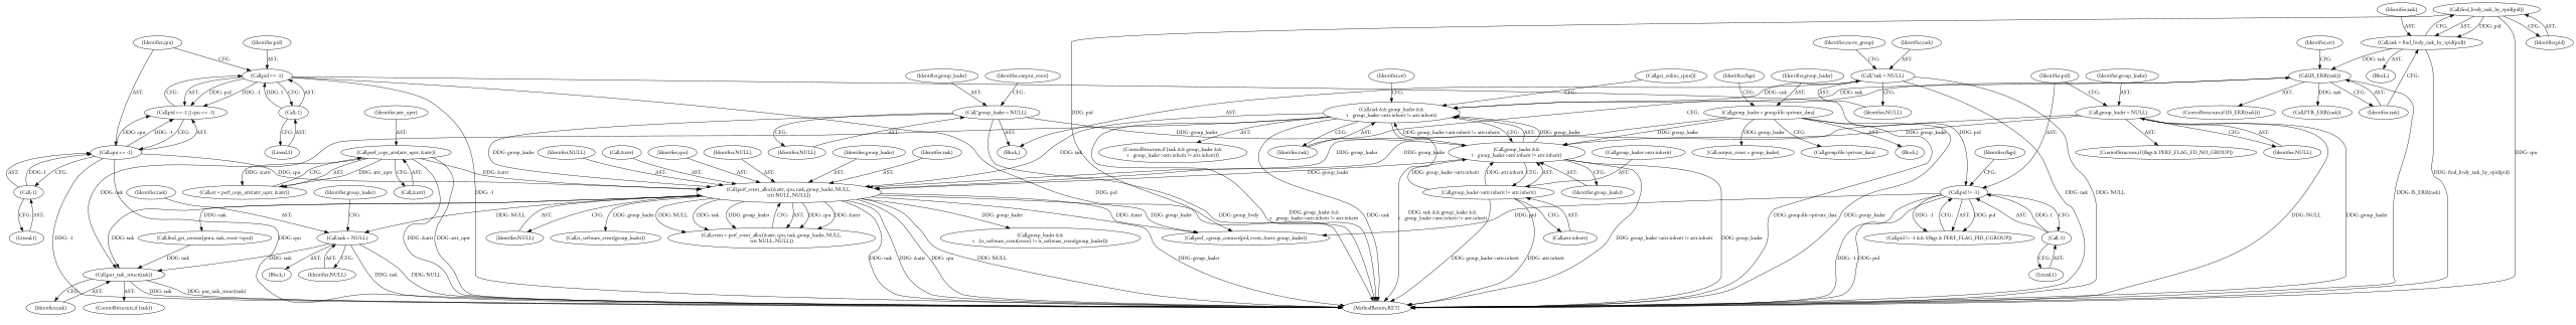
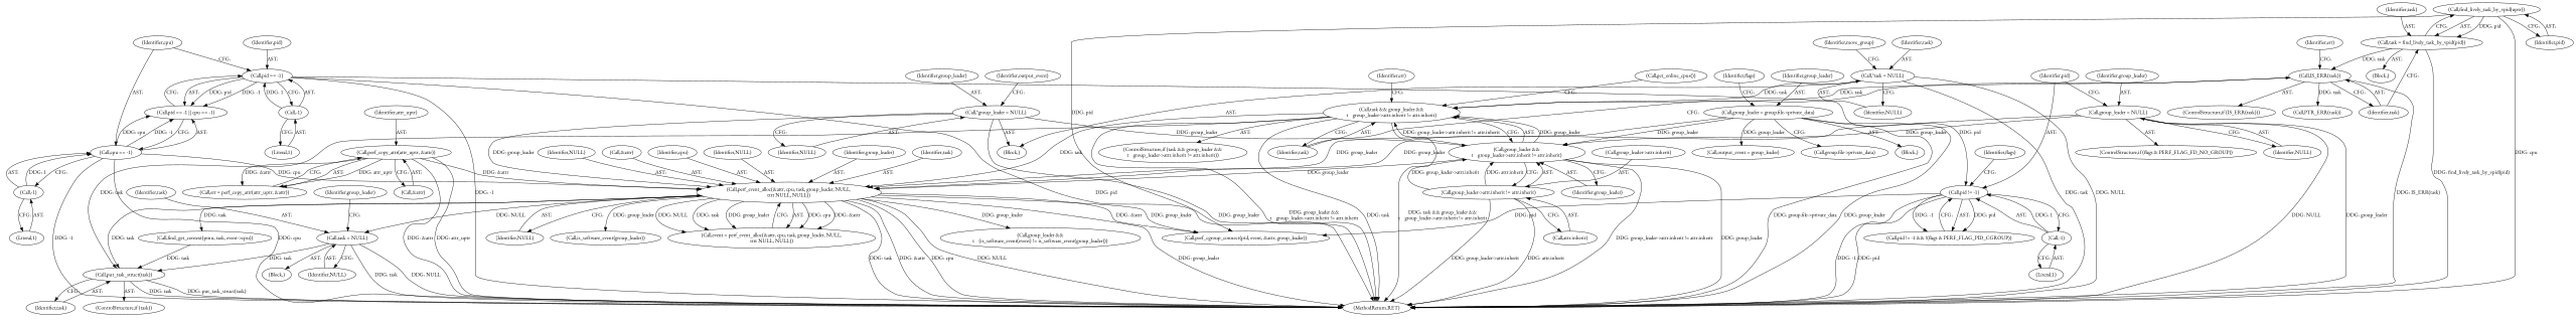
  digraph {
    fontname="EB Garamond"
    node [fontname="EB Garamond"]
    edge [fontname="EB Garamond"]
    n1 [label="(Call,task = NULL)"]
    n2 [label="(Call,put_task_struct(task))"]
    n3 [label="(Block,)"]
    n4 [label="(Identifier,NULL)"]
    n5 [label="(MethodReturn,RET)"]
    n6 [label="(ControlStructure,if (task))"]
    n7 [label="(Identifier,task)"]
    n8 [label="(Call,perf_event_alloc(&attr, cpu, task, group_leader, NULL,\n\t\t\t\t NULL, NULL))"]
    n9 [label="(Call,group_leader &&\n\t    (is_software_event(event) != is_software_event(group_leader)))"]
    n10 [label="(Call,perf_cgroup_connect(pid, event, &attr, group_leader))"]
    n11 [label="(Identifier,NULL)"]
    n12 [label="(Call,find_get_context(pmu, task, event->cpu))"]
    n13 [label="(Call,is_software_event(group_leader))"]
    n14 [label="(Call,event = perf_event_alloc(&attr, cpu, task, group_leader, NULL,\n\t\t\t\t NULL, NULL))"]
    n15 [label="(Call,perf_copy_attr(attr_uptr, &attr))"]
    n16 [label="(Call,err = perf_copy_attr(attr_uptr, &attr))"]
    n17 [label="(Call,&attr)"]
    n18 [label="(Call,cpu == -1)"]
    n19 [label="(Call,-1)"]
    n20 [label="(Call,pid == -1 || cpu == -1)"]
    n21 [label="(Literal,1)"]
    n22 [label="(Call,pid == -1)"]
    n23 [label="(Call,task && group_leader &&\n\t    group_leader->attr.inherit != attr.inherit)"]
    n24 [label="(Call,group_leader &&\n\t    group_leader->attr.inherit != attr.inherit)"]
    n25 [label="(ControlStructure,if (task && group_leader &&\n\t    group_leader->attr.inherit != attr.inherit))"]
    n26 [label="(Identifier,task)"]
    n27 [label="(Call,group_leader->attr.inherit != attr.inherit)"]
    n28 [label="(Identifier,group_leader)"]
    n29 [label="(Call,IS_ERR(task))"]
    n30 [label="(Call,*task = NULL)"]
    n31 [label="(Identifier,NULL)"]
    n32 [label="(Block,)"]
    n33 [label="(ControlStructure,if (IS_ERR(task)))"]
    n34 [label="(Call,PTR_ERR(task))"]
    n35 [label="(Identifier,task)"]
    n36 [label="(Call,task = find_lively_task_by_vpid(pid))"]
-   n37 [label="(Call,find_lively_task_by_vpid(pid))"]
+   n37 [label="(Call,find_lively_task_by_vpid(uptr))"]
    n38 [label="(Block,)"]
    n39 [label="(Identifier,pid)"]
    n40 [label="(Call,pid != -1)"]
    n41 [label="(Call,-1)"]
    n42 [label="(Call,pid != -1 && !(flags & PERF_FLAG_PID_CGROUP))"]
    n43 [label="(Literal,1)"]
    n44 [label="(Call,-1)"]
    n45 [label="(Literal,1)"]
    n46 [label="(Call,attr.inherit)"]
    n47 [label="(Call,*group_leader = NULL)"]
    n48 [label="(Identifier,NULL)"]
    n49 [label="(Call,group_leader = group.file->private_data)"]
    n50 [label="(Call,output_event = group_leader)"]
    n51 [label="(Call,group.file->private_data)"]
    n52 [label="(Block,)"]
    n53 [label="(Call,group_leader = NULL)"]
    n54 [label="(ControlStructure,if (flags & PERF_FLAG_FD_NO_GROUP))"]
    n55 [label="(Identifier,NULL)"]
    n56 [label="(Call,group_leader->attr.inherit)"]
    n57 [label="(Identifier,attr_uptr)"]
    n58 [label="(Identifier,group_leader)"]
    n59 [label="(Identifier,group_leader)"]
    n60 [label="(Identifier,NULL)"]
    n61 [label="(Identifier,group_leader)"]
    n62 [label="(Identifier,flags)"]
    n63 [label="(Identifier,group_leader)"]
    n64 [label="(Identifier,err)"]
    n65 [label="(Identifier,task)"]
    n66 [label="(Identifier,pid)"]
    n67 [label="(Identifier,flags)"]
    n68 [label="(Identifier,group_leader)"]
    n69 [label="(Identifier,pid)"]
    n70 [label="(Identifier,err)"]
    n71 [label="(Identifier,NULL)"]
    n72 [label="(Identifier,task)"]
    n73 [label="(Identifier,cpu)"]
    n74 [label="(Identifier,move_group)"]
    n75 [label="(Identifier,task)"]
    n76 [label="(Call,&attr)"]
    n77 [label="(Call,get_online_cpus())"]
    n78 [label="(Identifier,task)"]
    n79 [label="(Identifier,cpu)"]
    n80 [label="(Identifier,output_event)"]
    n1 -> n2 [label="DDG: task"]
    n1 -> n3 [label="AST: "]
    n1 -> n4 [label="CFG: "]
    n1 -> n5 [label="DDG: task"]
    n1 -> n5 [label="DDG: NULL"]
    n2 -> n5 [label="DDG: put_task_struct(task)"]
    n2 -> n5 [label="DDG: task"]
    n2 -> n6 [label="AST: "]
    n2 -> n7 [label="CFG: "]
    n4 -> n1 [label="AST: "]
    n7 -> n2 [label="AST: "]
    n8 -> n1 [label="DDG: NULL"]
    n8 -> n2 [label="DDG: task"]
    n8 -> n5 [label="DDG: task"]
    n8 -> n5 [label="DDG: &attr"]
    n8 -> n5 [label="DDG: cpu"]
    n8 -> n5 [label="DDG: NULL"]
    n8 -> n5 [label="DDG: group_leader"]
    n8 -> n9 [label="DDG: group_leader"]
    n8 -> n10 [label="DDG: &attr"]
    n8 -> n10 [label="DDG: group_leader"]
    n8 -> n11 [label="CFG: "]
    n8 -> n12 [label="DDG: task"]
    n8 -> n13 [label="DDG: group_leader"]
    n8 -> n14 [label="AST: "]
    n8 -> n14 [label="DDG: cpu"]
    n8 -> n14 [label="DDG: &attr"]
    n8 -> n14 [label="DDG: NULL"]
    n8 -> n14 [label="DDG: task"]
    n8 -> n14 [label="DDG: group_leader"]
    n11 -> n8 [label="AST: "]
    n12 -> n2 [label="DDG: task"]
    n14 -> n8 [label="CFG: "]
    n15 -> n5 [label="DDG: attr_uptr"]
    n15 -> n5 [label="DDG: &attr"]
    n15 -> n8 [label="DDG: &attr"]
    n15 -> n16 [label="AST: "]
    n15 -> n16 [label="DDG: attr_uptr"]
    n15 -> n16 [label="DDG: &attr"]
    n15 -> n17 [label="CFG: "]
    n16 -> n15 [label="CFG: "]
    n17 -> n15 [label="AST: "]
    n18 -> n5 [label="DDG: -1"]
    n18 -> n5 [label="DDG: cpu"]
    n18 -> n8 [label="DDG: cpu"]
    n18 -> n19 [label="CFG: "]
    n18 -> n20 [label="AST: "]
    n18 -> n20 [label="DDG: cpu"]
    n18 -> n20 [label="DDG: -1"]
    n19 -> n18 [label="AST: "]
    n19 -> n18 [label="DDG: 1"]
    n19 -> n21 [label="CFG: "]
    n20 -> n18 [label="CFG: "]
    n20 -> n22 [label="CFG: "]
    n21 -> n19 [label="AST: "]
    n22 -> n5 [label="DDG: -1"]
    n22 -> n5 [label="DDG: pid"]
    n22 -> n20 [label="AST: "]
    n22 -> n20 [label="DDG: pid"]
    n22 -> n20 [label="DDG: -1"]
    n22 -> n40 [label="DDG: pid"]
    n22 -> n44 [label="CFG: "]
    n23 -> n2 [label="DDG: task"]
    n23 -> n5 [label="DDG: group_leader &&\n\t    group_leader->attr.inherit != attr.inherit"]
    n23 -> n5 [label="DDG: task"]
    n23 -> n5 [label="DDG: task && group_leader &&\n\t    group_leader->attr.inherit != attr.inherit"]
    n23 -> n8 [label="DDG: task"]
    n23 -> n24 [label="CFG: "]
    n23 -> n25 [label="AST: "]
    n23 -> n26 [label="CFG: "]
    n24 -> n5 [label="DDG: group_leader->attr.inherit != attr.inherit"]
    n24 -> n5 [label="DDG: group_leader"]
    n24 -> n8 [label="DDG: group_leader"]
    n24 -> n23 [label="AST: "]
    n24 -> n23 [label="DDG: group_leader"]
    n24 -> n23 [label="DDG: group_leader->attr.inherit != attr.inherit"]
    n24 -> n27 [label="CFG: "]
    n24 -> n28 [label="CFG: "]
    n26 -> n23 [label="AST: "]
    n26 -> n29 [label="CFG: "]
    n27 -> n5 [label="DDG: attr.inherit"]
    n27 -> n5 [label="DDG: group_leader->attr.inherit"]
    n27 -> n24 [label="AST: "]
    n27 -> n24 [label="DDG: group_leader->attr.inherit"]
    n27 -> n24 [label="DDG: attr.inherit"]
    n27 -> n46 [label="CFG: "]
    n28 -> n24 [label="AST: "]
    n29 -> n5 [label="DDG: IS_ERR(task)"]
    n29 -> n23 [label="DDG: task"]
    n29 -> n33 [label="AST: "]
    n29 -> n34 [label="DDG: task"]
    n29 -> n35 [label="CFG: "]
    n30 -> n5 [label="DDG: task"]
    n30 -> n5 [label="DDG: NULL"]
    n30 -> n23 [label="DDG: task"]
    n30 -> n31 [label="CFG: "]
    n30 -> n32 [label="AST: "]
    n31 -> n30 [label="AST: "]
    n35 -> n29 [label="AST: "]
    n35 -> n36 [label="CFG: "]
    n36 -> n5 [label="DDG: find_lively_task_by_vpid(pid)"]
    n36 -> n29 [label="DDG: task"]
    n36 -> n37 [label="CFG: "]
    n36 -> n38 [label="AST: "]
    n37 -> n5 [label="DDG: cpu"]
    n37 -> n10 [label="DDG: pid"]
    n37 -> n36 [label="AST: "]
    n37 -> n36 [label="DDG: pid"]
    n37 -> n39 [label="CFG: "]
    n39 -> n37 [label="AST: "]
    n40 -> n5 [label="DDG: pid"]
    n40 -> n5 [label="DDG: -1"]
    n40 -> n10 [label="DDG: pid"]
    n40 -> n41 [label="CFG: "]
    n40 -> n42 [label="AST: "]
    n40 -> n42 [label="DDG: pid"]
    n40 -> n42 [label="DDG: -1"]
    n41 -> n40 [label="AST: "]
    n41 -> n40 [label="DDG: 1"]
    n41 -> n43 [label="CFG: "]
    n42 -> n40 [label="CFG: "]
    n43 -> n41 [label="AST: "]
    n44 -> n22 [label="AST: "]
    n44 -> n22 [label="DDG: 1"]
    n44 -> n45 [label="CFG: "]
    n45 -> n44 [label="AST: "]
    n46 -> n27 [label="AST: "]
-   n47 -> n5 [label="DDG: group_lively"]
+   n47 -> n5 [label="DDG: group_leader"]
    n47 -> n8 [label="DDG: group_leader"]
    n47 -> n24 [label="DDG: group_leader"]
    n47 -> n32 [label="AST: "]
    n47 -> n48 [label="CFG: "]
    n48 -> n47 [label="AST: "]
    n49 -> n5 [label="DDG: group.file->private_data"]
    n49 -> n5 [label="DDG: group_leader"]
    n49 -> n8 [label="DDG: group_leader"]
    n49 -> n24 [label="DDG: group_leader"]
    n49 -> n50 [label="DDG: group_leader"]
    n49 -> n51 [label="CFG: "]
    n49 -> n52 [label="AST: "]
    n53 -> n5 [label="DDG: NULL"]
    n53 -> n5 [label="DDG: group_leader"]
    n53 -> n8 [label="DDG: group_leader"]
    n53 -> n24 [label="DDG: group_leader"]
    n53 -> n54 [label="AST: "]
    n53 -> n55 [label="CFG: "]
    n55 -> n53 [label="AST: "]
    n56 -> n27 [label="AST: "]
    n57 -> n15 [label="AST: "]
    n58 -> n1 [label="CFG: "]
    n59 -> n53 [label="AST: "]
    n60 -> n8 [label="AST: "]
    n61 -> n8 [label="AST: "]
    n62 -> n40 [label="CFG: "]
    n63 -> n47 [label="AST: "]
    n64 -> n29 [label="CFG: "]
    n65 -> n8 [label="AST: "]
    n66 -> n22 [label="AST: "]
    n67 -> n49 [label="CFG: "]
    n68 -> n49 [label="AST: "]
    n69 -> n40 [label="AST: "]
    n69 -> n53 [label="CFG: "]
    n70 -> n23 [label="CFG: "]
    n71 -> n8 [label="AST: "]
    n72 -> n30 [label="AST: "]
    n73 -> n18 [label="AST: "]
    n73 -> n22 [label="CFG: "]
    n74 -> n30 [label="CFG: "]
    n75 -> n1 [label="AST: "]
    n76 -> n8 [label="AST: "]
    n77 -> n23 [label="CFG: "]
    n78 -> n36 [label="AST: "]
    n79 -> n8 [label="AST: "]
    n80 -> n47 [label="CFG: "]
  }
